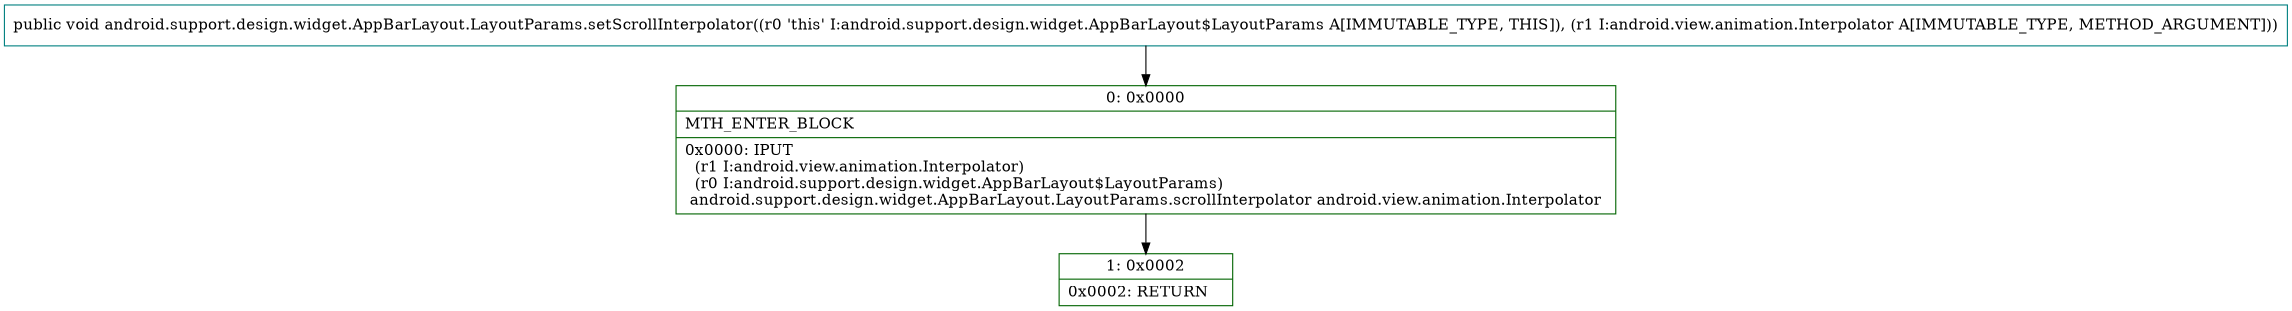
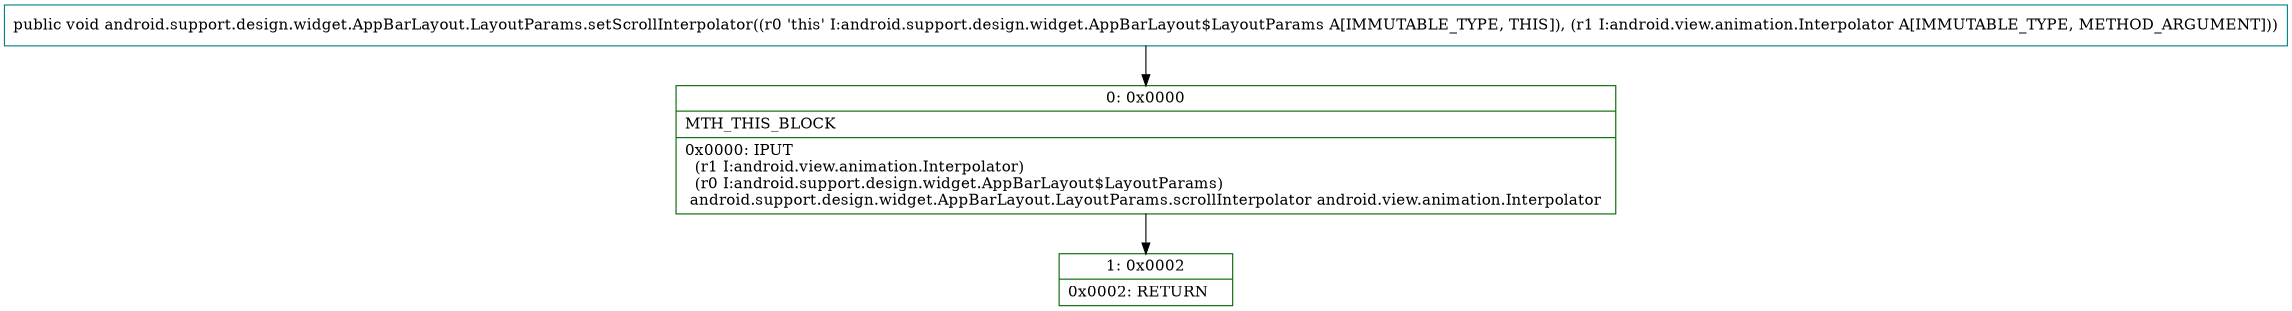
  digraph {
    node [shape=record color=darkgreen]
-   n1 [label="{0\:\ 0x0000|MTH_ENTER_BLOCK\l|0x0000: IPUT  \l  (r1 I:android.view.animation.Interpolator)\l  (r0 I:android.support.design.widget.AppBarLayout$LayoutParams)\l android.support.design.widget.AppBarLayout.LayoutParams.scrollInterpolator android.view.animation.Interpolator \l}"]
+   n1 [label="{0\:\ 0x0000|MTH_THIS_BLOCK\l|0x0000: IPUT  \l  (r1 I:android.view.animation.Interpolator)\l  (r0 I:android.support.design.widget.AppBarLayout$LayoutParams)\l android.support.design.widget.AppBarLayout.LayoutParams.scrollInterpolator android.view.animation.Interpolator \l}"]
    n2 [label="{1\:\ 0x0002|0x0002: RETURN   \l}"]
    n3 [label="{public void android.support.design.widget.AppBarLayout.LayoutParams.setScrollInterpolator((r0 'this' I:android.support.design.widget.AppBarLayout$LayoutParams A[IMMUTABLE_TYPE, THIS]), (r1 I:android.view.animation.Interpolator A[IMMUTABLE_TYPE, METHOD_ARGUMENT])) }" color=teal]
    n1 -> n2
    n3 -> n1
  }
